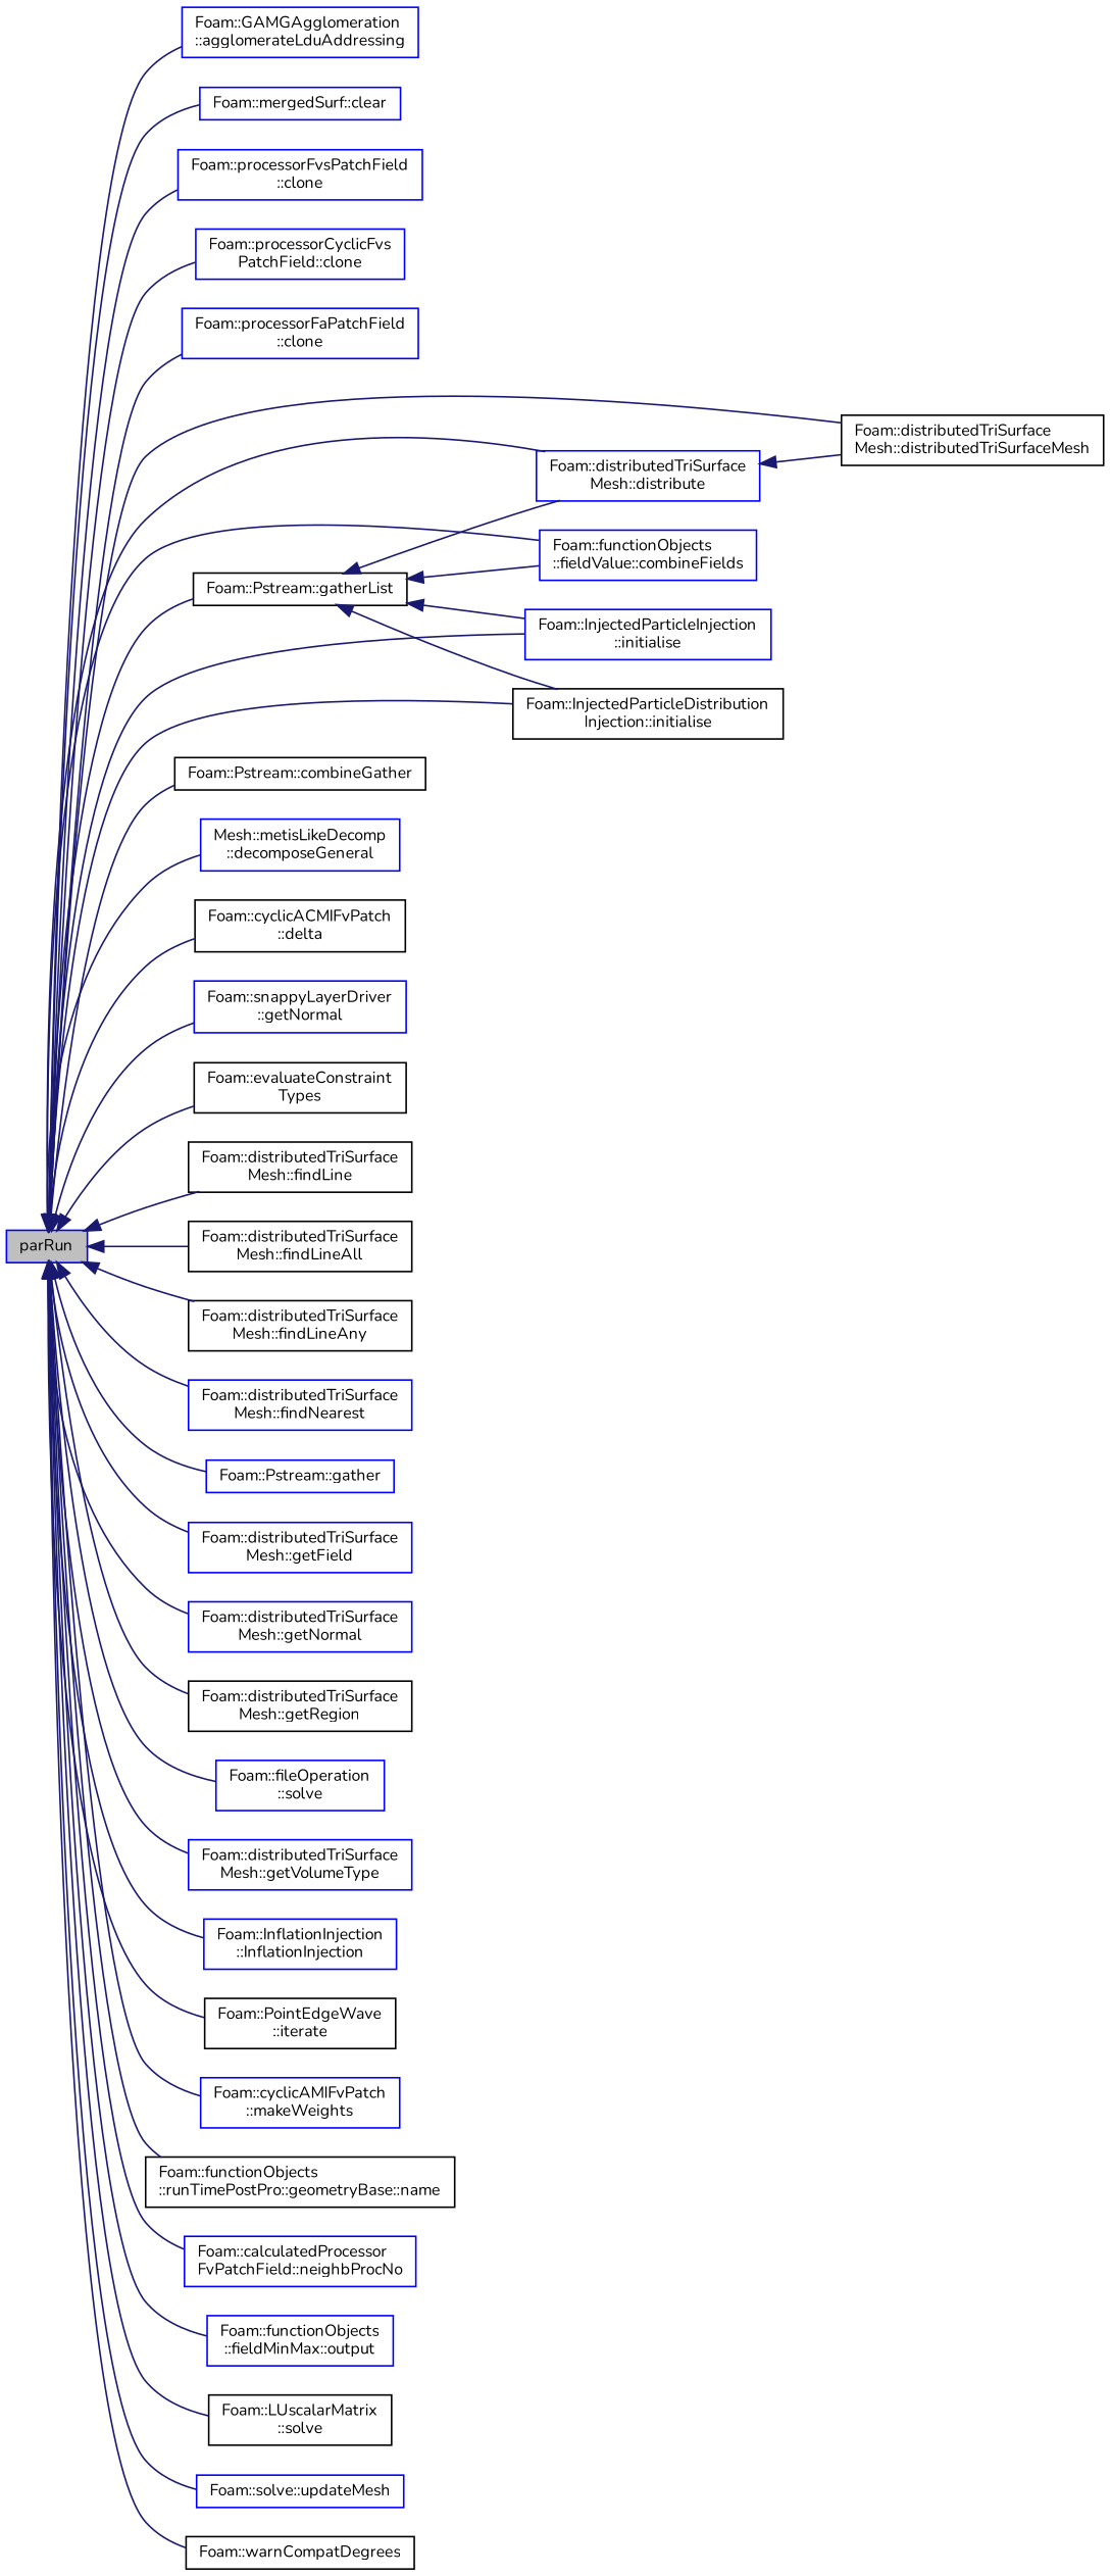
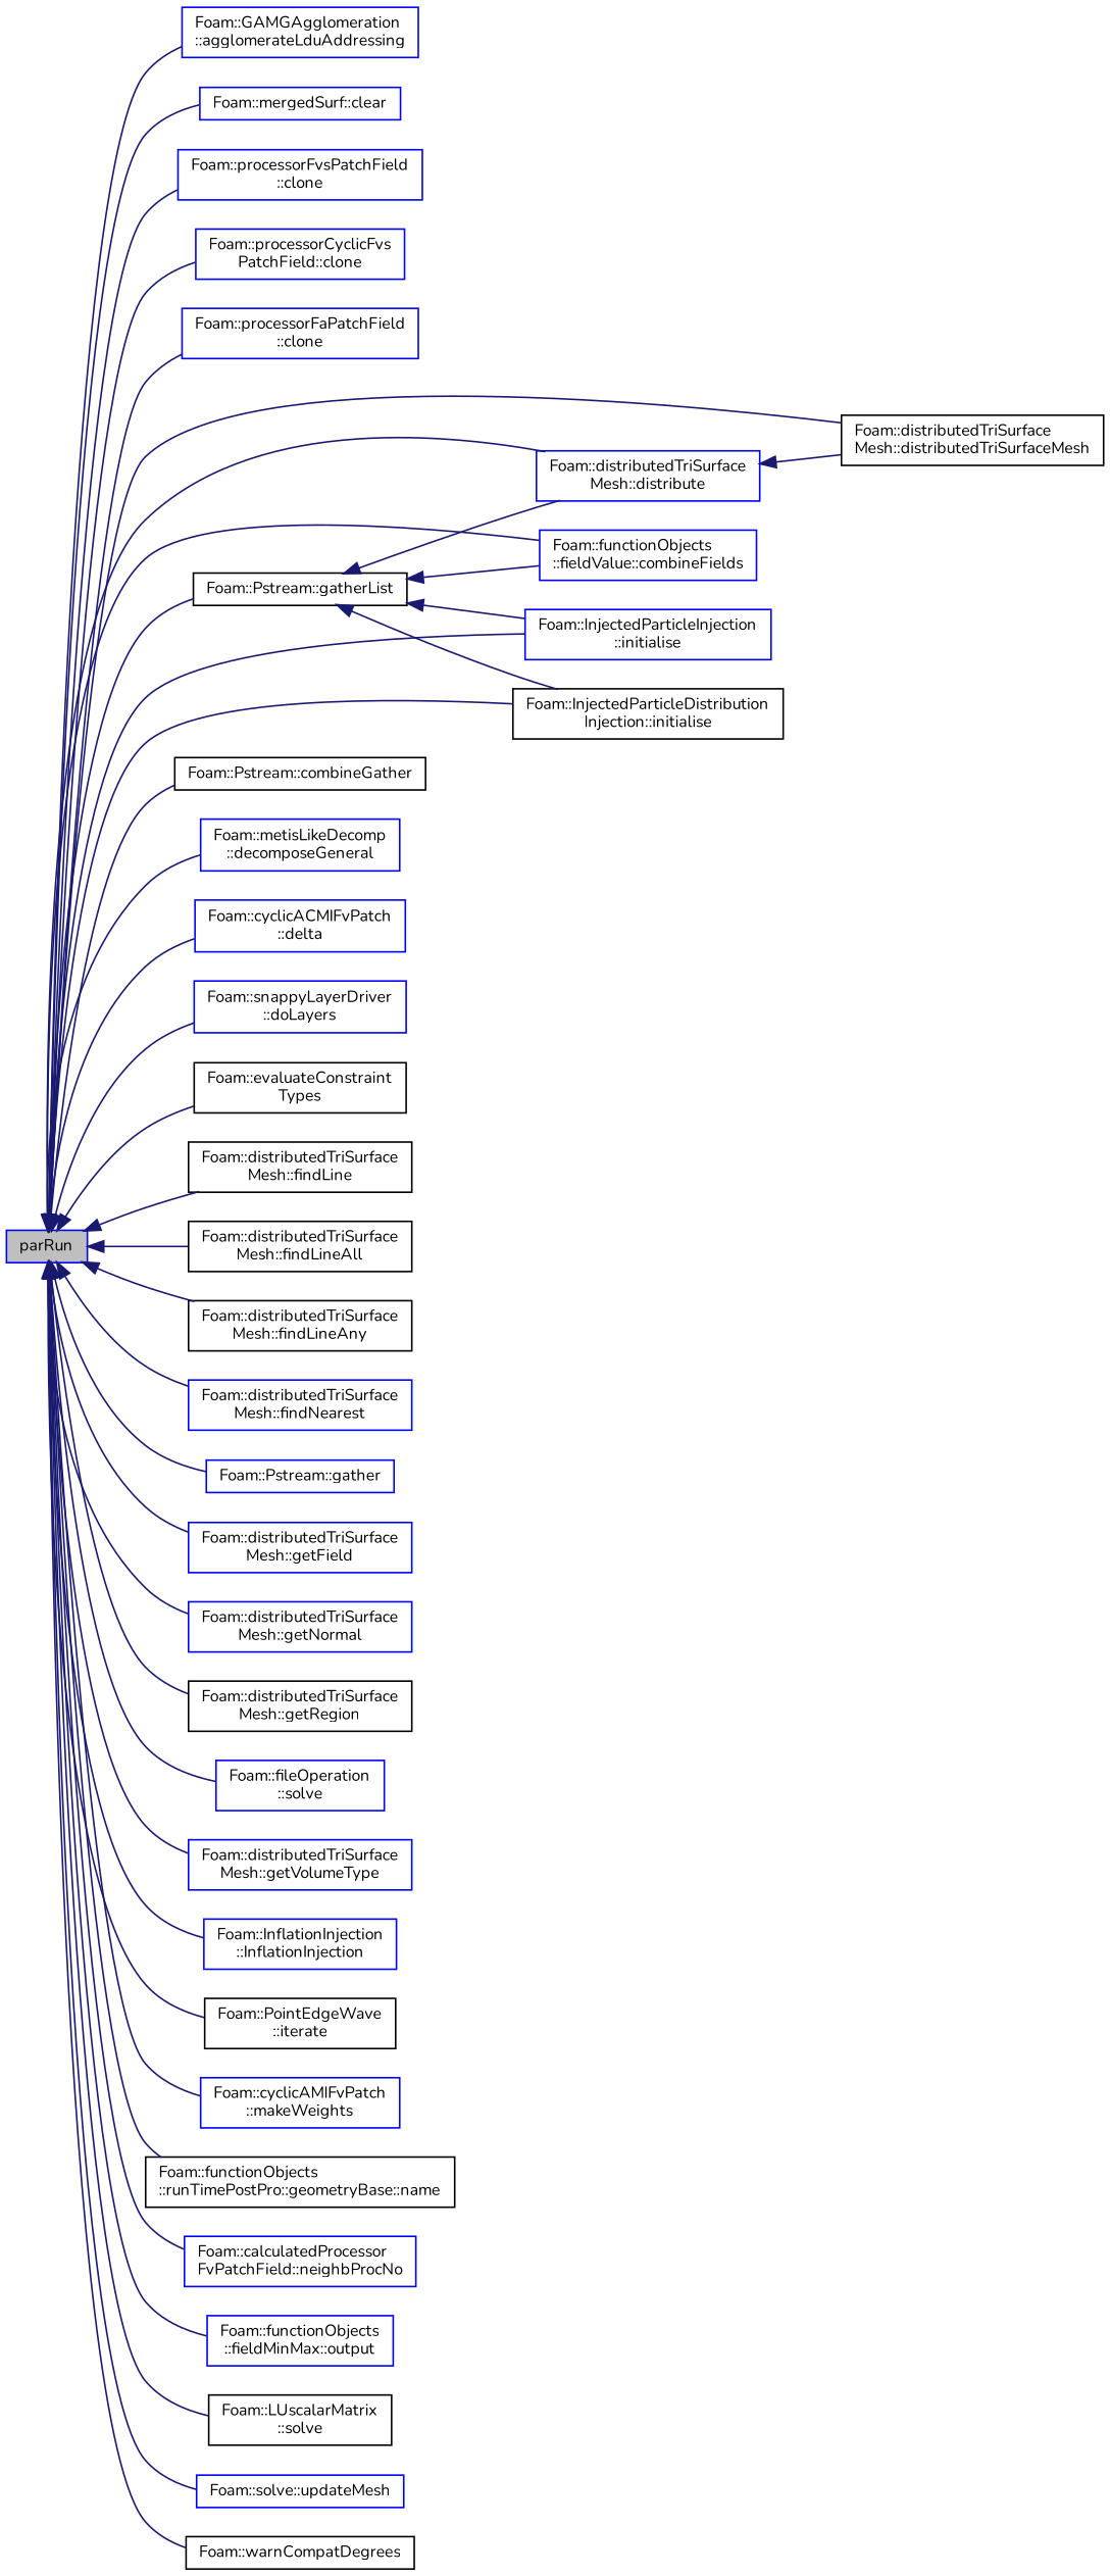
  digraph {
    fontname=Nunito
    rankdir=LR
    node [color=blue fontname=Nunito fontsize=10 shape=record]
    edge [color=midnightblue dir=back fontname=Nunito fontsize=10 labelfontname=Helvetica labelfontsize=10 style=solid]
    n1 [fillcolor=grey75 fontcolor=black height=0.2 label=parRun style=filled width=0.4]
    n2 [height=0.2 label="Foam::GAMGAgglomeration\l::agglomerateLduAddressing" width=0.4]
    n3 [height=0.2 label="Foam::mergedSurf::clear" width=0.4]
    n4 [height=0.2 label="Foam::processorFvsPatchField\l::clone" width=0.4]
    n5 [height=0.2 label="Foam::processorCyclicFvs\lPatchField::clone" width=0.4]
    n6 [height=0.2 label="Foam::processorFaPatchField\l::clone" width=0.4]
    n7 [height=0.2 label="Foam::functionObjects\l::fieldValue::combineFields" width=0.4]
    n8 [color=black height=0.2 label="Foam::Pstream::combineGather" width=0.4]
-   n9 [height=0.2 label="Mesh::metisLikeDecomp\l::decomposeGeneral" width=0.4]
-   n10 [color=black height=0.2 label="Foam::cyclicACMIFvPatch\l::delta" width=0.4]
+   n9 [height=0.2 label="Foam::metisLikeDecomp\l::decomposeGeneral" width=0.4]
+   n10 [height=0.2 label="Foam::cyclicACMIFvPatch\l::delta" width=0.4]
    n11 [height=0.2 label="Foam::distributedTriSurface\lMesh::distribute" width=0.4]
    n12 [color=black height=0.2 label="Foam::distributedTriSurface\lMesh::distributedTriSurfaceMesh" width=0.4]
-   n13 [height=0.2 label="Foam::snappyLayerDriver\l::getNormal" width=0.4]
+   n13 [height=0.2 label="Foam::snappyLayerDriver\l::doLayers" width=0.4]
    n14 [color=black height=0.2 label="Foam::evaluateConstraint\lTypes" width=0.4]
    n15 [color=black height=0.2 label="Foam::distributedTriSurface\lMesh::findLine" width=0.4]
    n16 [color=black height=0.2 label="Foam::distributedTriSurface\lMesh::findLineAll" width=0.4]
    n17 [color=black height=0.2 label="Foam::distributedTriSurface\lMesh::findLineAny" width=0.4]
    n18 [height=0.2 label="Foam::distributedTriSurface\lMesh::findNearest" width=0.4]
    n19 [height=0.2 label="Foam::Pstream::gather" width=0.4]
    n20 [color=black height=0.2 label="Foam::Pstream::gatherList" width=0.4]
    n21 [height=0.2 label="Foam::InjectedParticleInjection\l::initialise" width=0.4]
    n22 [color=black height=0.2 label="Foam::InjectedParticleDistribution\lInjection::initialise" width=0.4]
    n23 [height=0.2 label="Foam::distributedTriSurface\lMesh::getField" width=0.4]
    n24 [height=0.2 label="Foam::distributedTriSurface\lMesh::getNormal" width=0.4]
    n25 [color=black height=0.2 label="Foam::distributedTriSurface\lMesh::getRegion" width=0.4]
    n26 [height=0.2 label="Foam::fileOperation\l::solve" width=0.4]
    n27 [height=0.2 label="Foam::distributedTriSurface\lMesh::getVolumeType" width=0.4]
    n28 [height=0.2 label="Foam::InflationInjection\l::InflationInjection" width=0.4]
    n29 [color=black height=0.2 label="Foam::PointEdgeWave\l::iterate" width=0.4]
    n30 [height=0.2 label="Foam::cyclicAMIFvPatch\l::makeWeights" width=0.4]
    n31 [color=black height=0.2 label="Foam::functionObjects\l::runTimePostPro::geometryBase::name" width=0.4]
    n32 [height=0.2 label="Foam::calculatedProcessor\lFvPatchField::neighbProcNo" width=0.4]
    n33 [height=0.2 label="Foam::functionObjects\l::fieldMinMax::output" width=0.4]
    n34 [color=black height=0.2 label="Foam::LUscalarMatrix\l::solve" width=0.4]
    n35 [height=0.2 label="Foam::solve::updateMesh" width=0.4]
    n36 [color=black height=0.2 label="Foam::warnCompatDegrees" width=0.4]
    n1 -> n2
    n1 -> n3
    n1 -> n4
    n1 -> n5
    n1 -> n6
    n1 -> n7
    n1 -> n8
    n1 -> n9
    n1 -> n10
    n1 -> n11
    n1 -> n12
    n1 -> n13
    n1 -> n14
    n1 -> n15
    n1 -> n16
    n1 -> n17
    n1 -> n18
    n1 -> n19
    n1 -> n20
    n1 -> n21
    n1 -> n22
    n1 -> n23
    n1 -> n24
    n1 -> n25
    n1 -> n26
    n1 -> n27
    n1 -> n28
    n1 -> n29
    n1 -> n30
    n1 -> n31
    n1 -> n32
    n1 -> n33
    n1 -> n34
    n1 -> n35
    n1 -> n36
    n11 -> n12
    n20 -> n7
    n20 -> n11
    n20 -> n21
    n20 -> n22
  }
